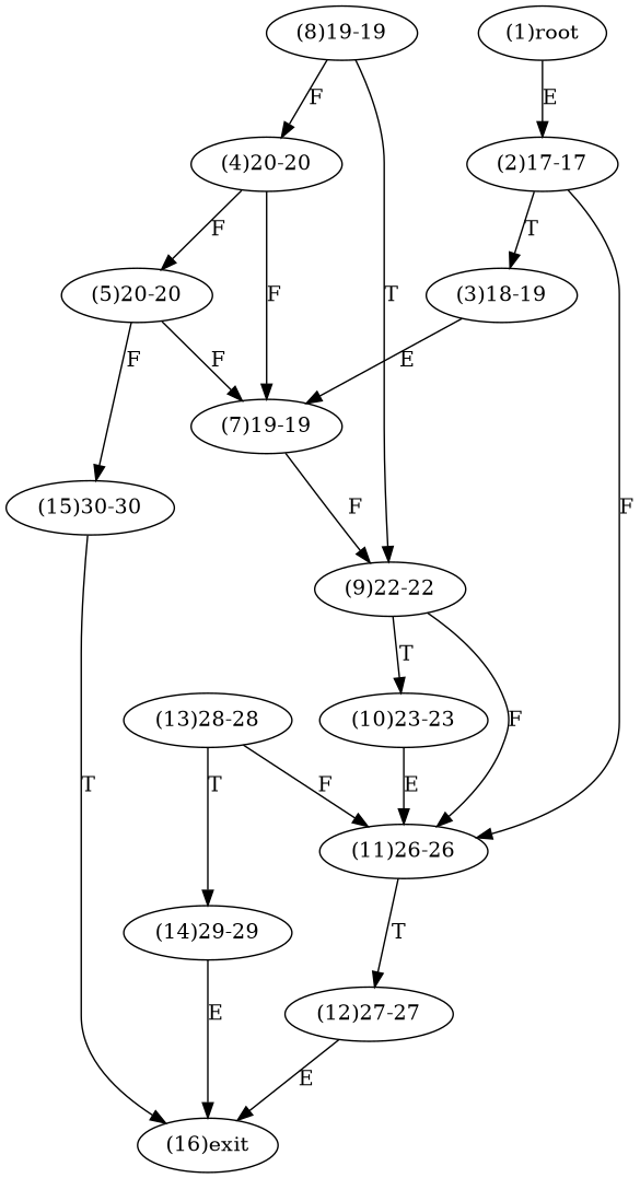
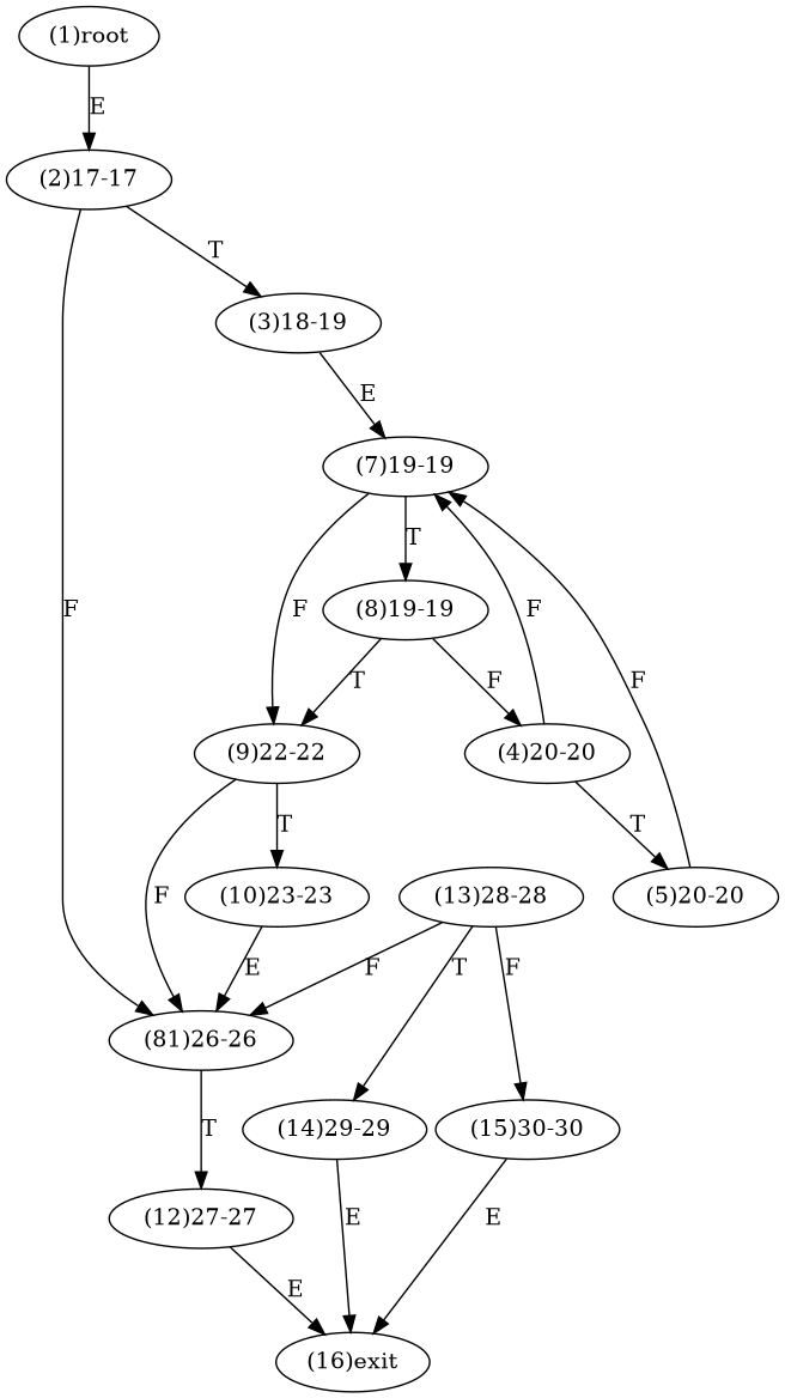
  digraph {
    n1 [label="(1)root"]
    n2 [label="(2)17-17"]
    n3 [label="(3)18-19"]
-   n4 [label="(11)26-26"]
+   n4 [label="(81)26-26"]
    n5 [label="(7)19-19"]
    n6 [label="(12)27-27"]
    n7 [label="(8)19-19"]
    n8 [label="(9)22-22"]
    n9 [label="(4)20-20"]
    n10 [label="(5)20-20"]
    n11 [label="(10)23-23"]
    n12 [label="(16)exit"]
    n13 [label="(13)28-28"]
    n14 [label="(14)29-29"]
    n15 [label="(15)30-30"]
    n1 -> n2 [label=E]
    n2 -> n3 [label=T]
    n2 -> n4 [label=F]
    n3 -> n5 [label=E]
    n4 -> n6 [label=T]
+   n5 -> n7 [label=T]
    n5 -> n8 [label=F]
    n6 -> n12 [label=E]
    n7 -> n8 [label=T]
    n7 -> n9 [label=F]
    n8 -> n4 [label=F]
    n8 -> n11 [label=T]
    n9 -> n5 [label=F]
-   n9 -> n10 [label=F]
+   n9 -> n10 [label=T]
    n10 -> n5 [label=F]
    n11 -> n4 [label=E]
    n13 -> n4 [label=F]
    n13 -> n14 [label=T]
-   n10 -> n15 [label=F]
+   n13 -> n15 [label=F]
    n14 -> n12 [label=E]
-   n15 -> n12 [label=T]
+   n15 -> n12 [label=E]
  }
